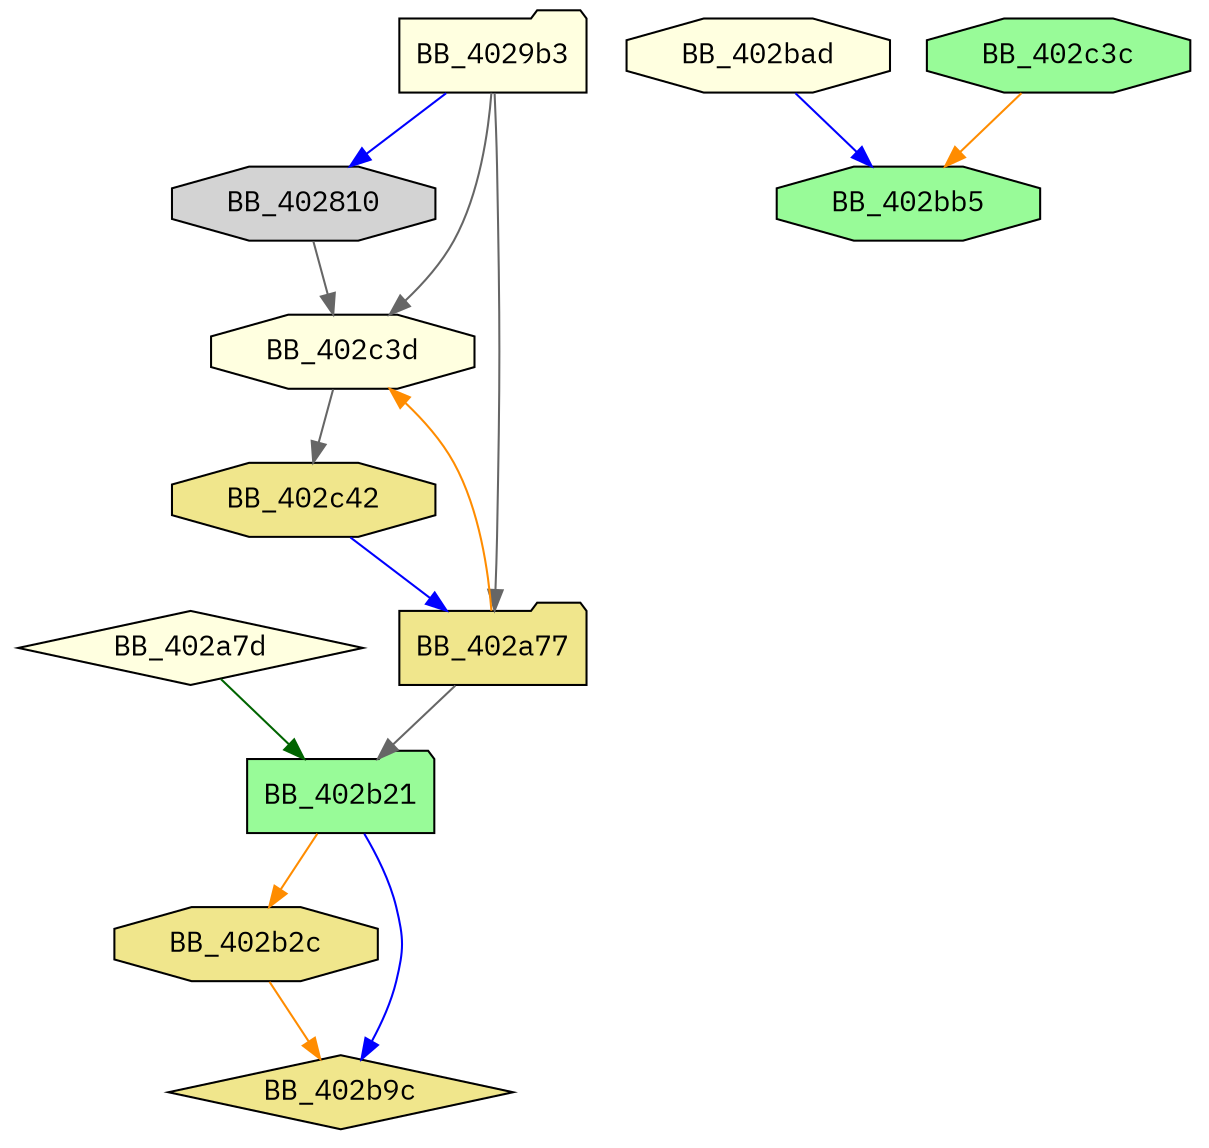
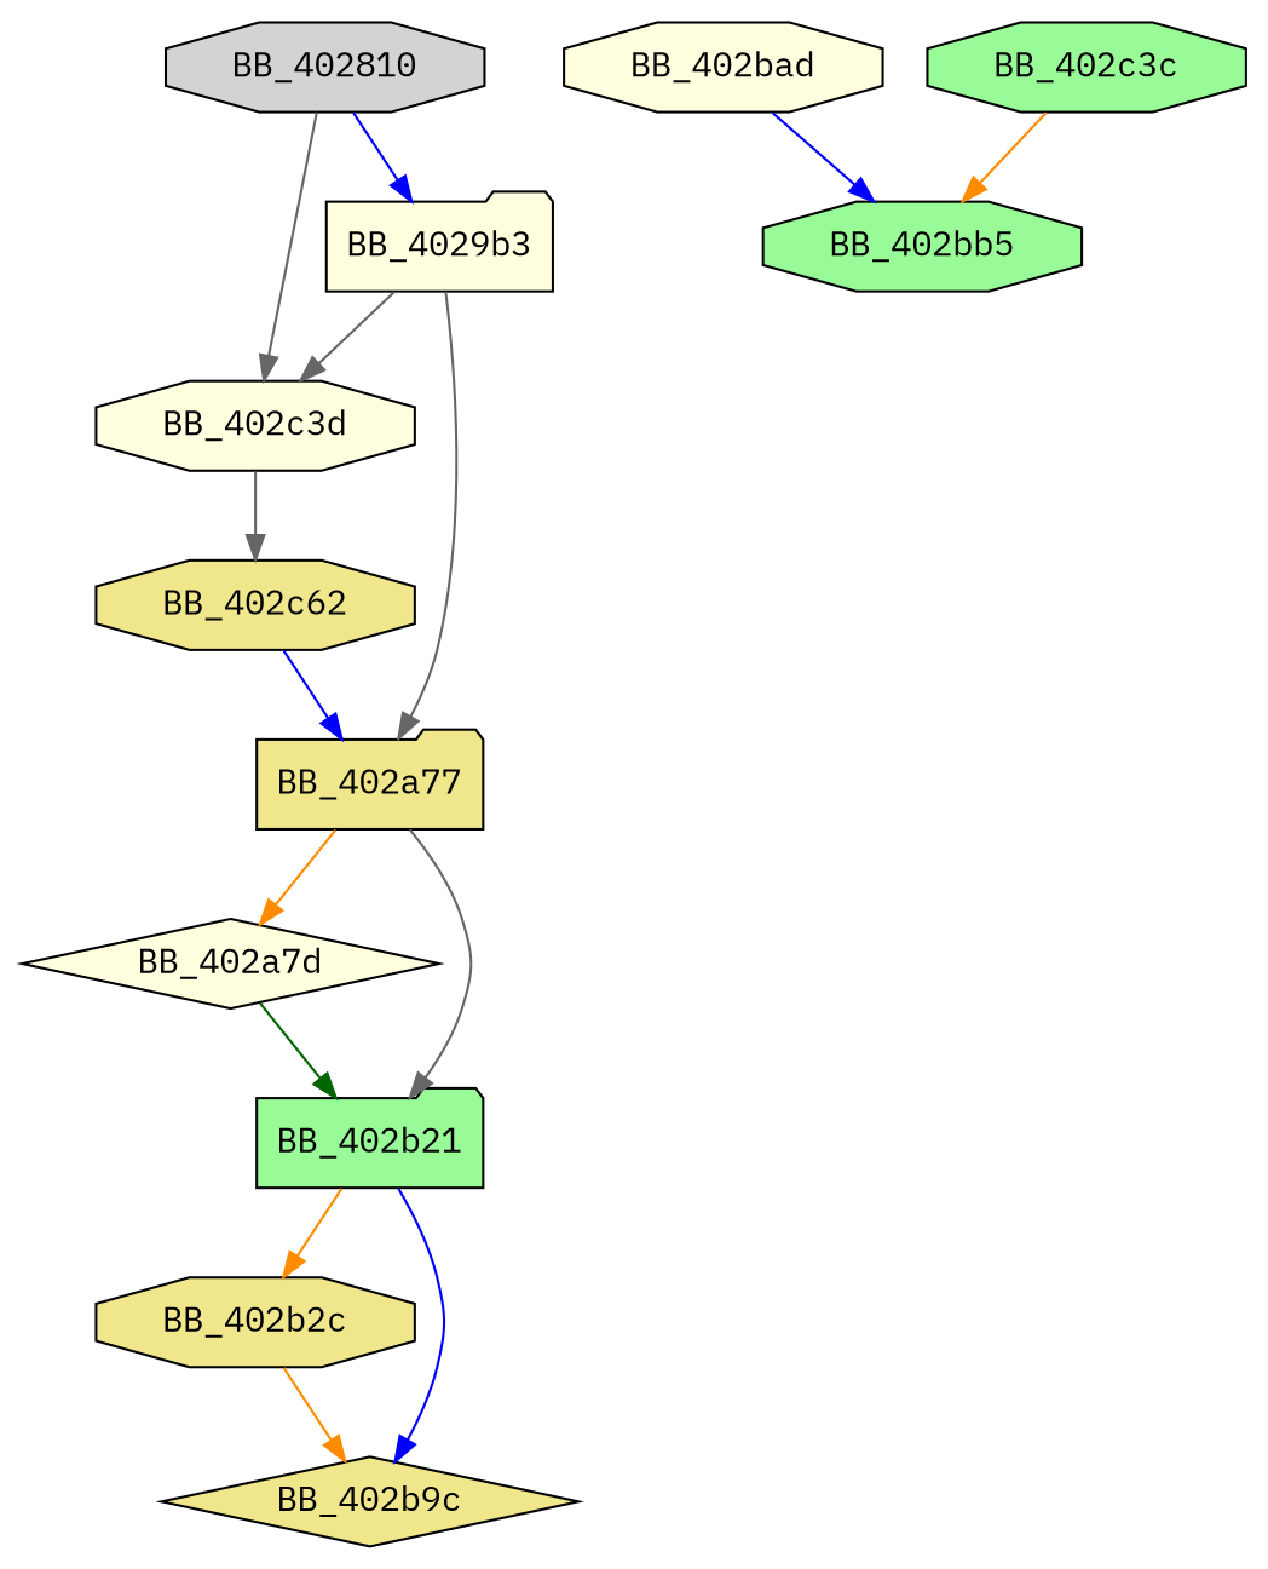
  digraph {
    fontname="IBM Plex Mono"
    node [fillcolor=lightyellow fontname="IBM Plex Mono" shape=octagon style=filled]
    edge [color=gray40 fontname="IBM Plex Mono"]
    BB_402810 [fillcolor=lightgrey]
    BB_4029b3 [shape=folder]
    BB_402c3d
    BB_402a77 [fillcolor=khaki shape=folder]
-   BB_402c42 [fillcolor=khaki]
+   BB_402c42 [fillcolor=khaki label=BB_402c62]
    BB_402a7d [shape=diamond]
    BB_402b21 [fillcolor=palegreen shape=folder]
    BB_402b2c [fillcolor=khaki]
    BB_402b9c [fillcolor=khaki shape=diamond]
    BB_402bb5 [fillcolor=palegreen]
    BB_402bad
    BB_402c3c [fillcolor=palegreen]
-   BB_4029b3 -> BB_402810 [color=blue]
+   BB_402810 -> BB_4029b3 [color=blue]
    BB_402810 -> BB_402c3d
    BB_4029b3 -> BB_402c3d
    BB_4029b3 -> BB_402a77
    BB_402c3d -> BB_402c42
-   BB_402a77 -> BB_402c3d [color=darkorange]
+   BB_402a77 -> BB_402a7d [color=darkorange]
    BB_402a77 -> BB_402b21
    BB_402c42 -> BB_402a77 [color=blue]
    BB_402a7d -> BB_402b21 [color=darkgreen]
    BB_402b21 -> BB_402b2c [color=darkorange]
    BB_402b21 -> BB_402b9c [color=blue]
    BB_402b2c -> BB_402b9c [color=darkorange]
    BB_402bad -> BB_402bb5 [color=blue]
    BB_402c3c -> BB_402bb5 [color=darkorange]
  }
